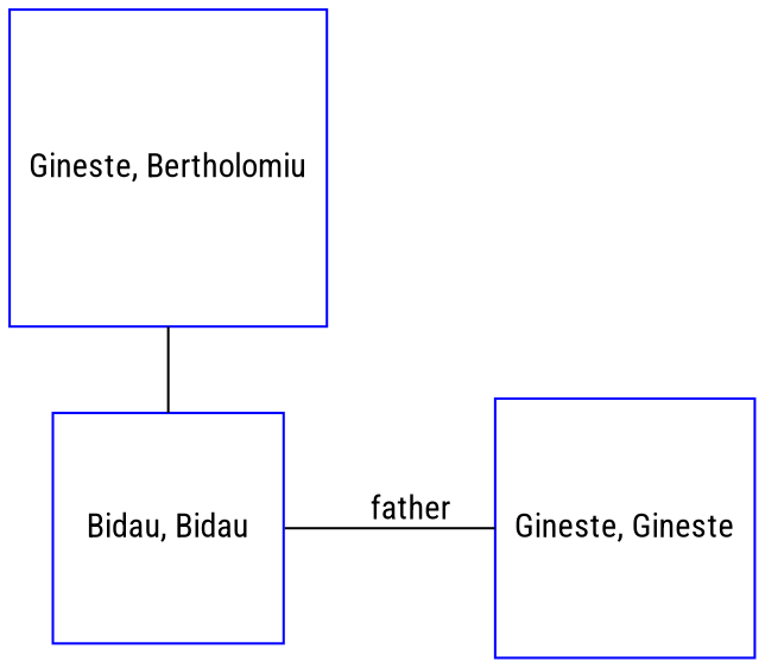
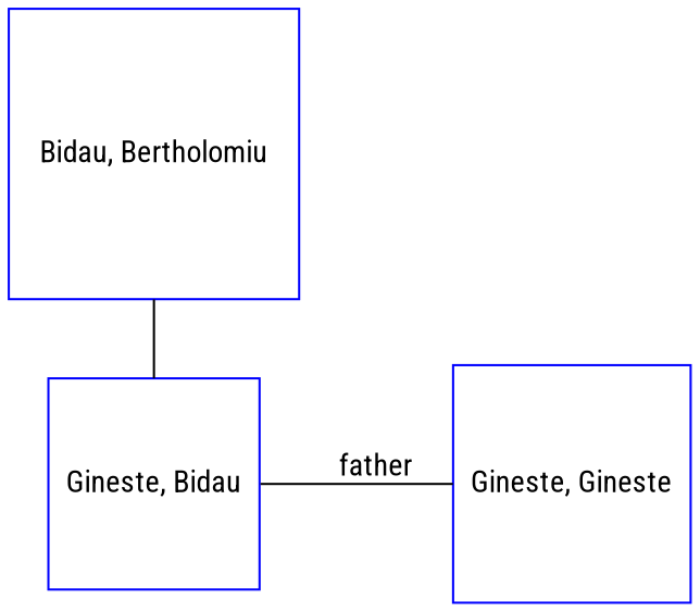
  digraph {
    fontname="Roboto Condensed"
    rankdir=LR
    node [color=blue fontname="Roboto Condensed" regular=1 shape=box]
    edge [dir=none fontname="Roboto Condensed"]
-   n1 [label="Gineste, Bertholomiu"]
-   n2 [label="Bidau, Bidau"]
+   n1 [label="Bidau, Bertholomiu"]
+   n2 [label="Gineste, Bidau"]
    n3 [label="Gineste, Gineste"]
    subgraph sub_1 {
      rank=same
      n1
      n2
    }
    n1 -> n2
    n2 -> n3 [arrowsize=0.0 label=father]
  }
